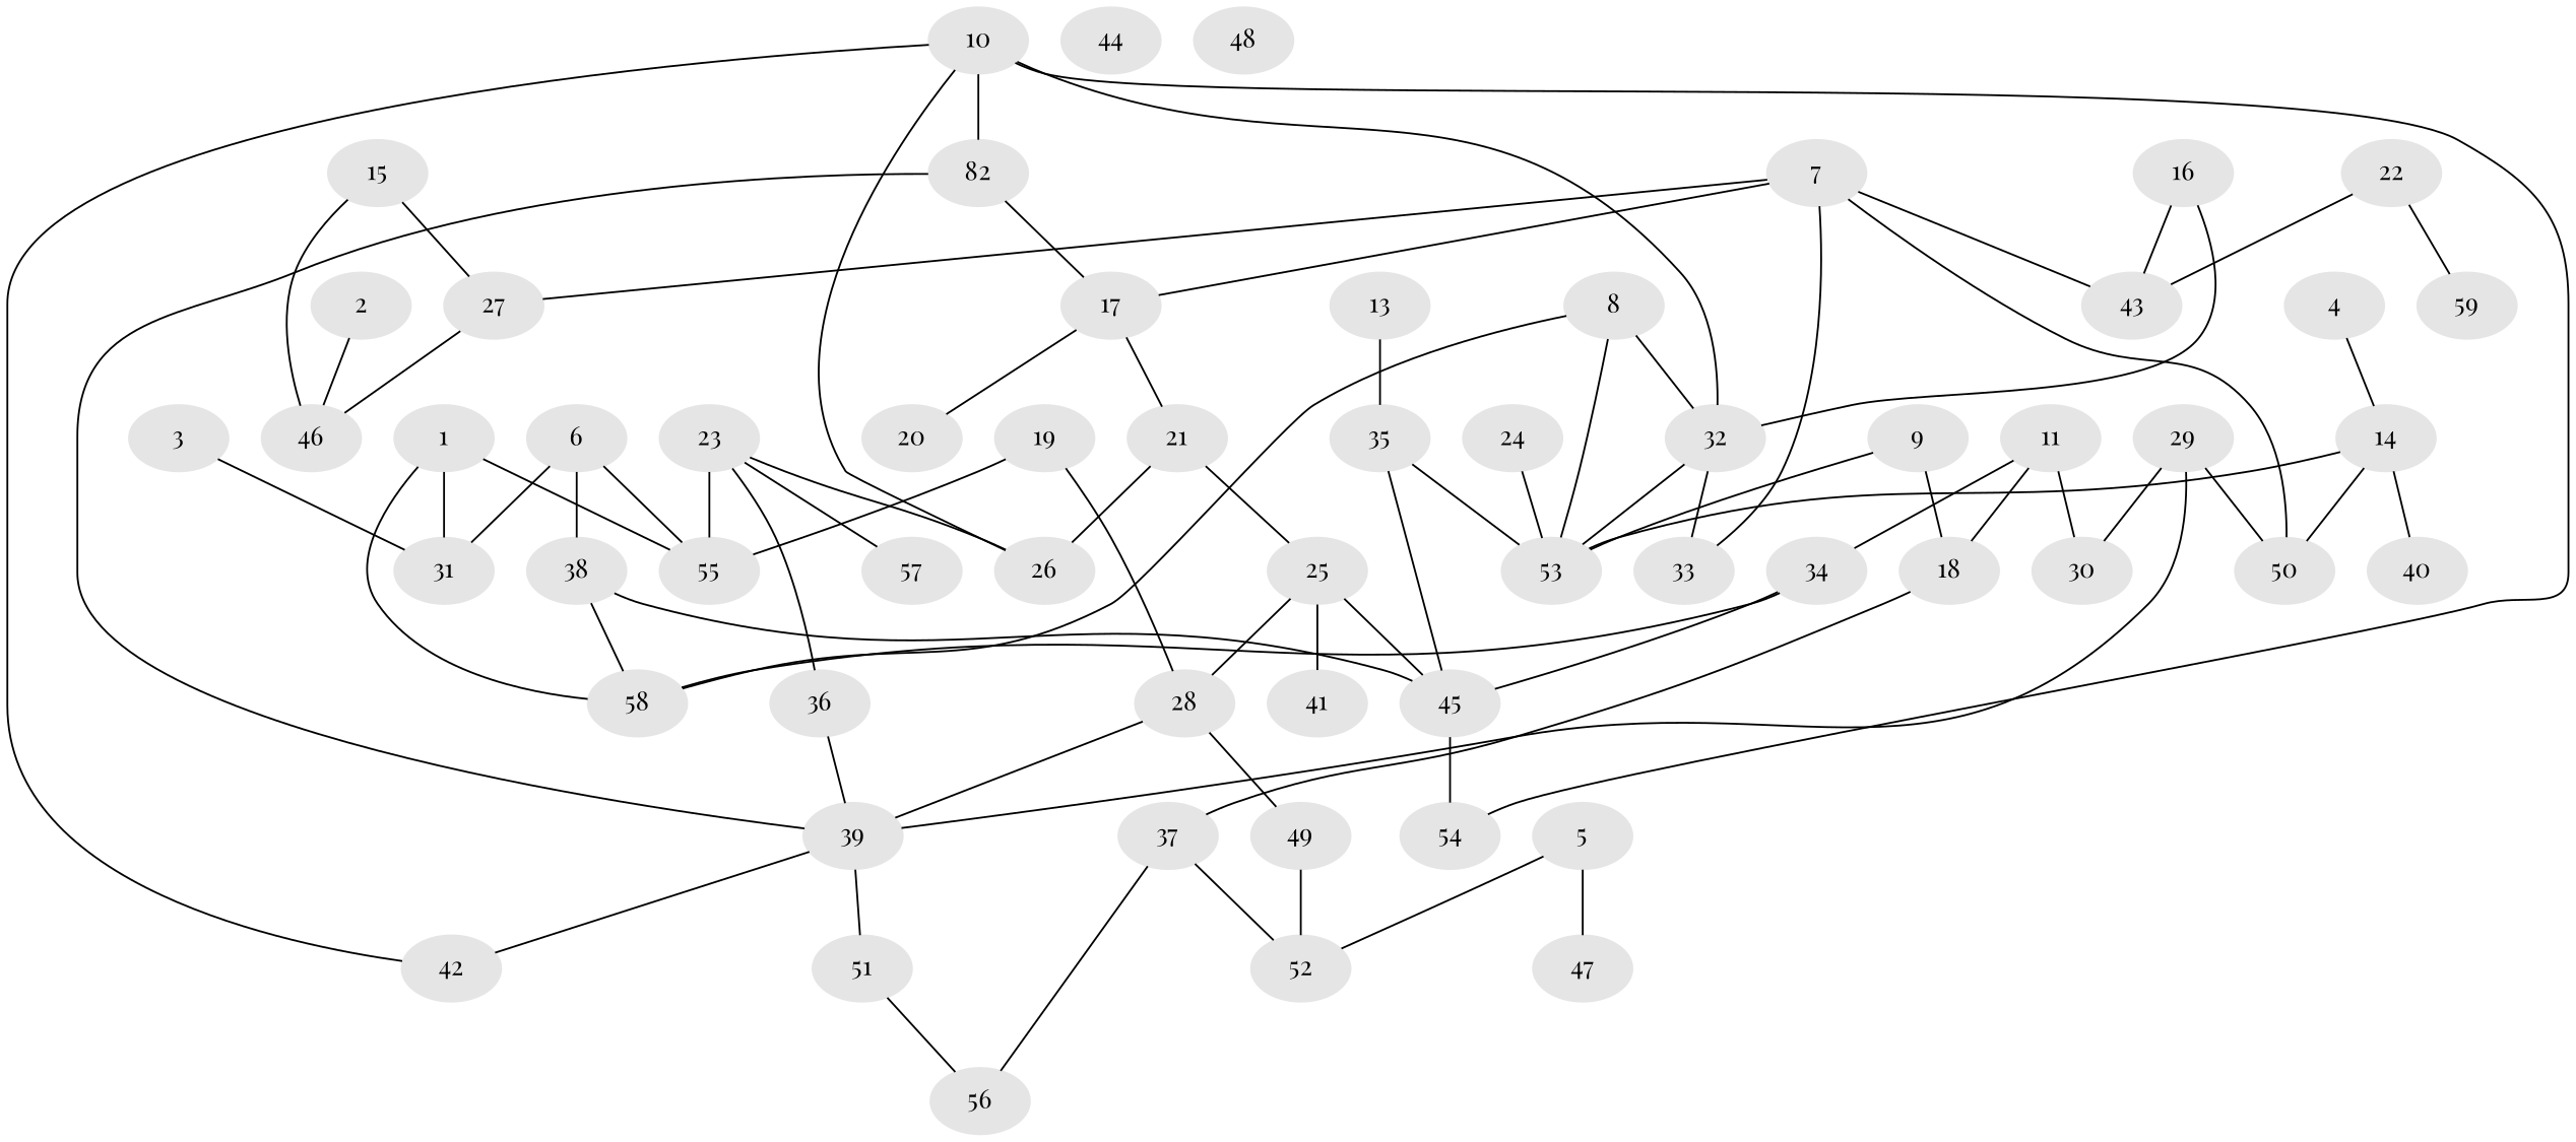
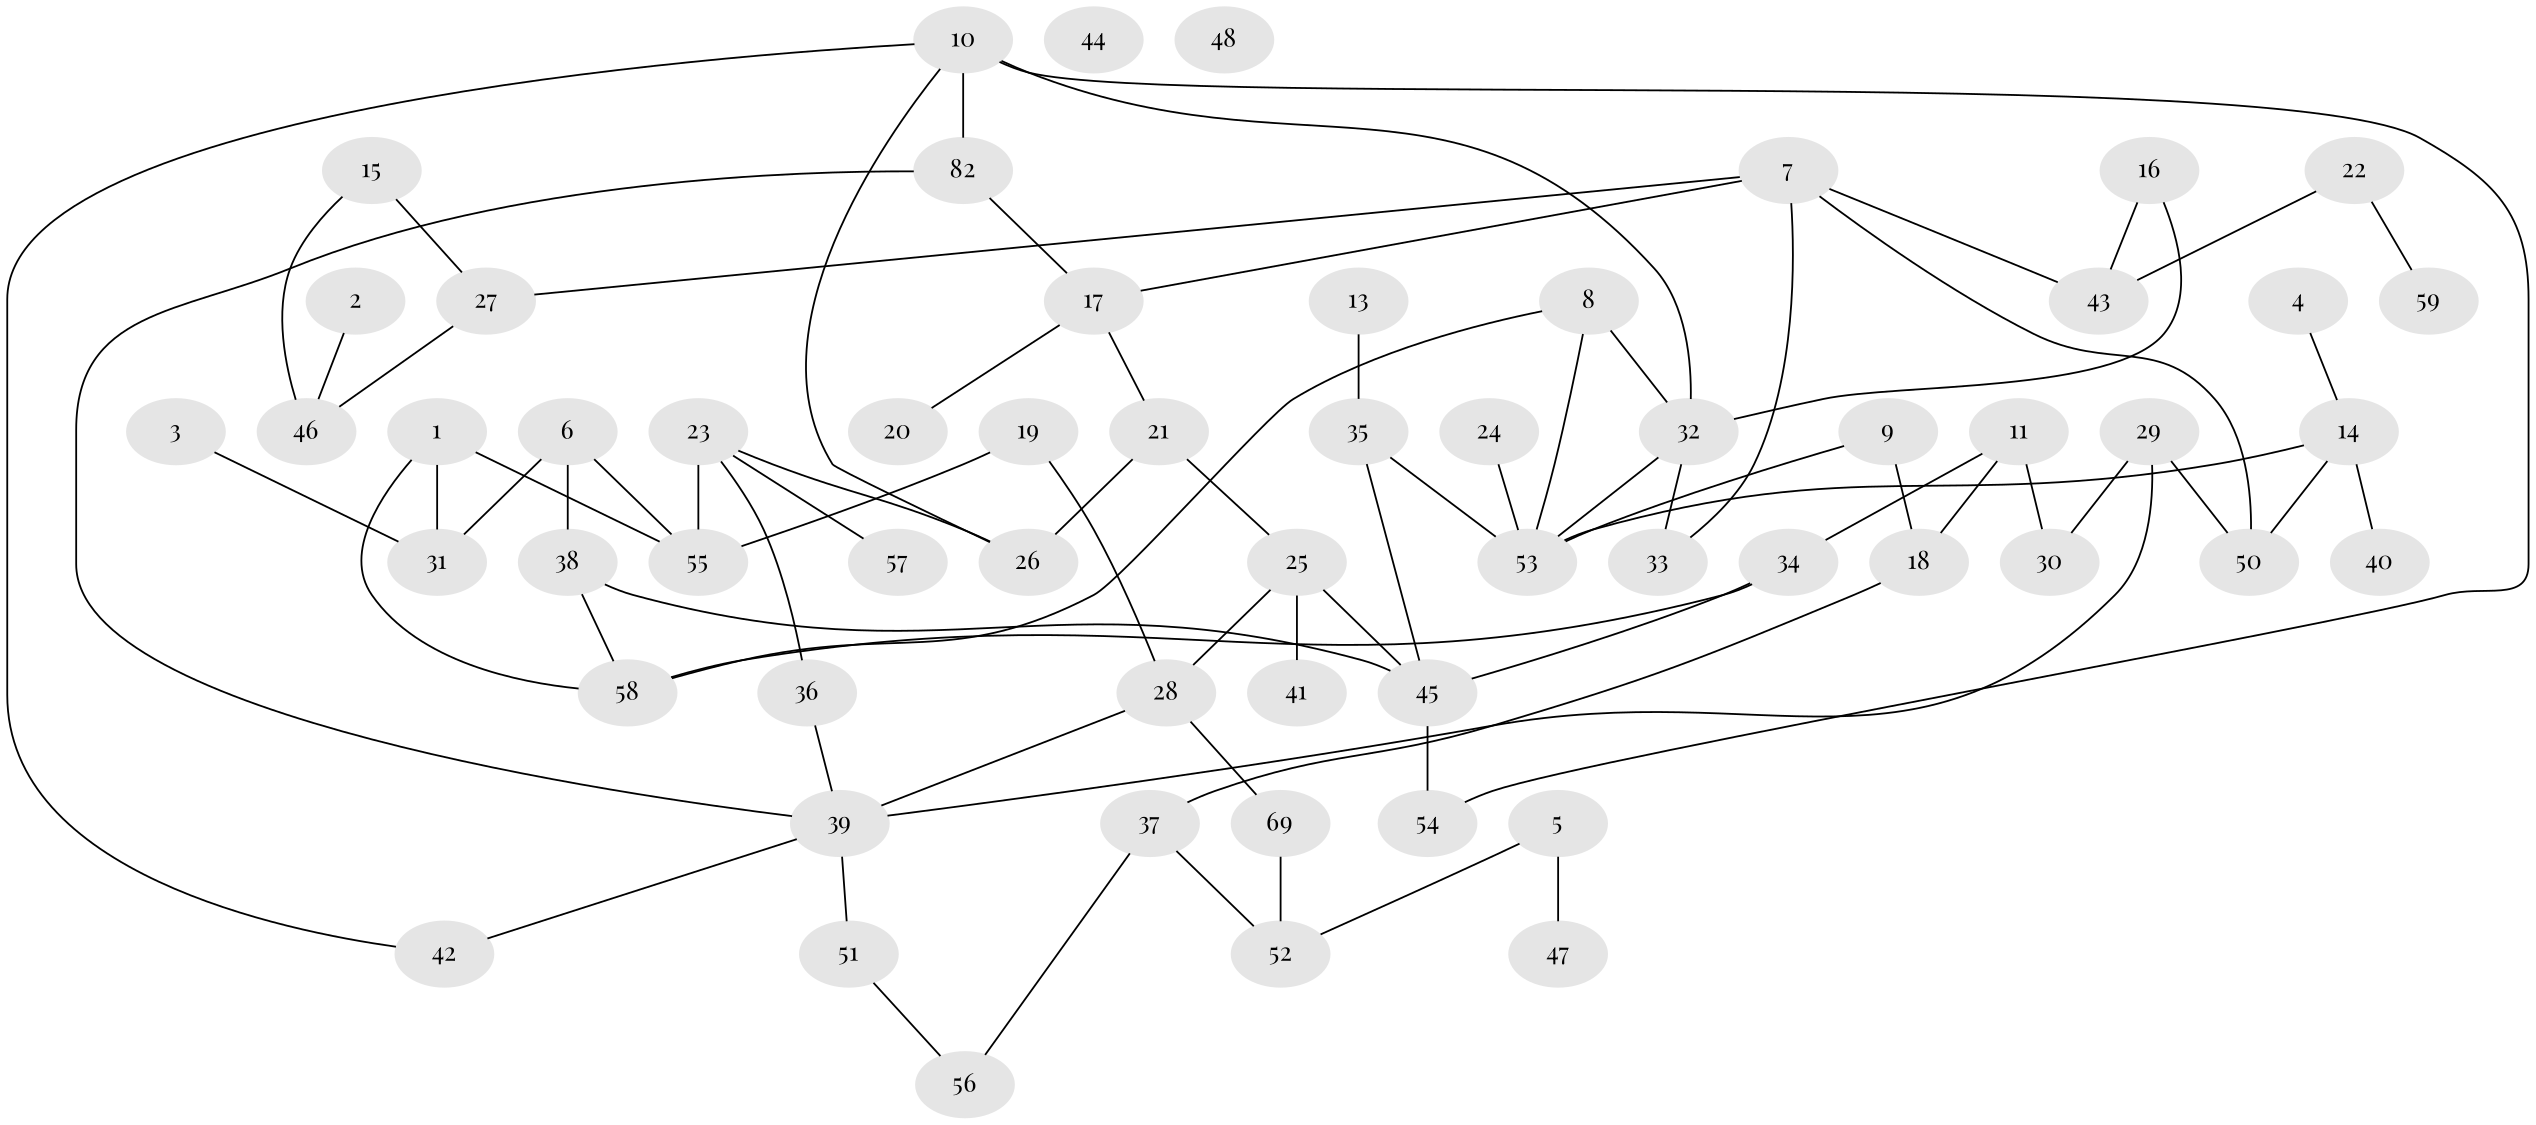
  graph {
    fontname="Playfair Display"
    node [color=gray90 fontname="Playfair Display" style=filled]
    edge [fontname="Playfair Display"]
    1
    31
    55
    58
    2
    46
    3
    4
    14
    50
    53
    40
    5
    47
    52
    6
    38
    45
    7
    17
    27
    33
    43
    20
    21
    8
    32
    9
    18
    37
    10
    n32 [label=82]
    26
    42
    54
    39
    11
    30
    34
    51
    13
    35
    15
    16
    25
    56
    19
    28
-   49
+   49 [label=69]
    41
    22
    59
    23
    36
    57
    24
    29
    44
    48
    1 -- 31
    1 -- 55
    1 -- 58
    2 -- 46
    3 -- 31
    4 -- 14
    14 -- 50
    14 -- 53
    14 -- 40
    5 -- 47
    5 -- 52
    6 -- 31
    6 -- 55
    6 -- 38
    38 -- 58
    38 -- 45
    45 -- 54
    7 -- 50
    7 -- 17
    7 -- 27
    7 -- 33
    7 -- 43
    17 -- 20
    17 -- 21
    27 -- 46
    21 -- 26
    21 -- 25
    8 -- 58
    8 -- 53
    8 -- 32
    32 -- 53
    32 -- 33
    9 -- 53
    9 -- 18
    18 -- 37
    37 -- 52
    37 -- 56
    10 -- 32
    10 -- n32
    10 -- 26
    10 -- 42
    10 -- 54
    n32 -- 17
    n32 -- 39
    39 -- 42
    39 -- 51
    11 -- 18
    11 -- 30
    11 -- 34
    34 -- 58
    34 -- 45
    51 -- 56
    13 -- 35
    35 -- 53
    35 -- 45
    15 -- 46
    15 -- 27
    16 -- 43
    16 -- 32
    25 -- 45
    25 -- 28
    25 -- 41
    19 -- 55
    19 -- 28
    28 -- 39
    28 -- 49
    49 -- 52
    22 -- 43
    22 -- 59
    23 -- 55
    23 -- 26
    23 -- 36
    23 -- 57
    36 -- 39
    24 -- 53
    29 -- 50
    29 -- 39
    29 -- 30
  }
